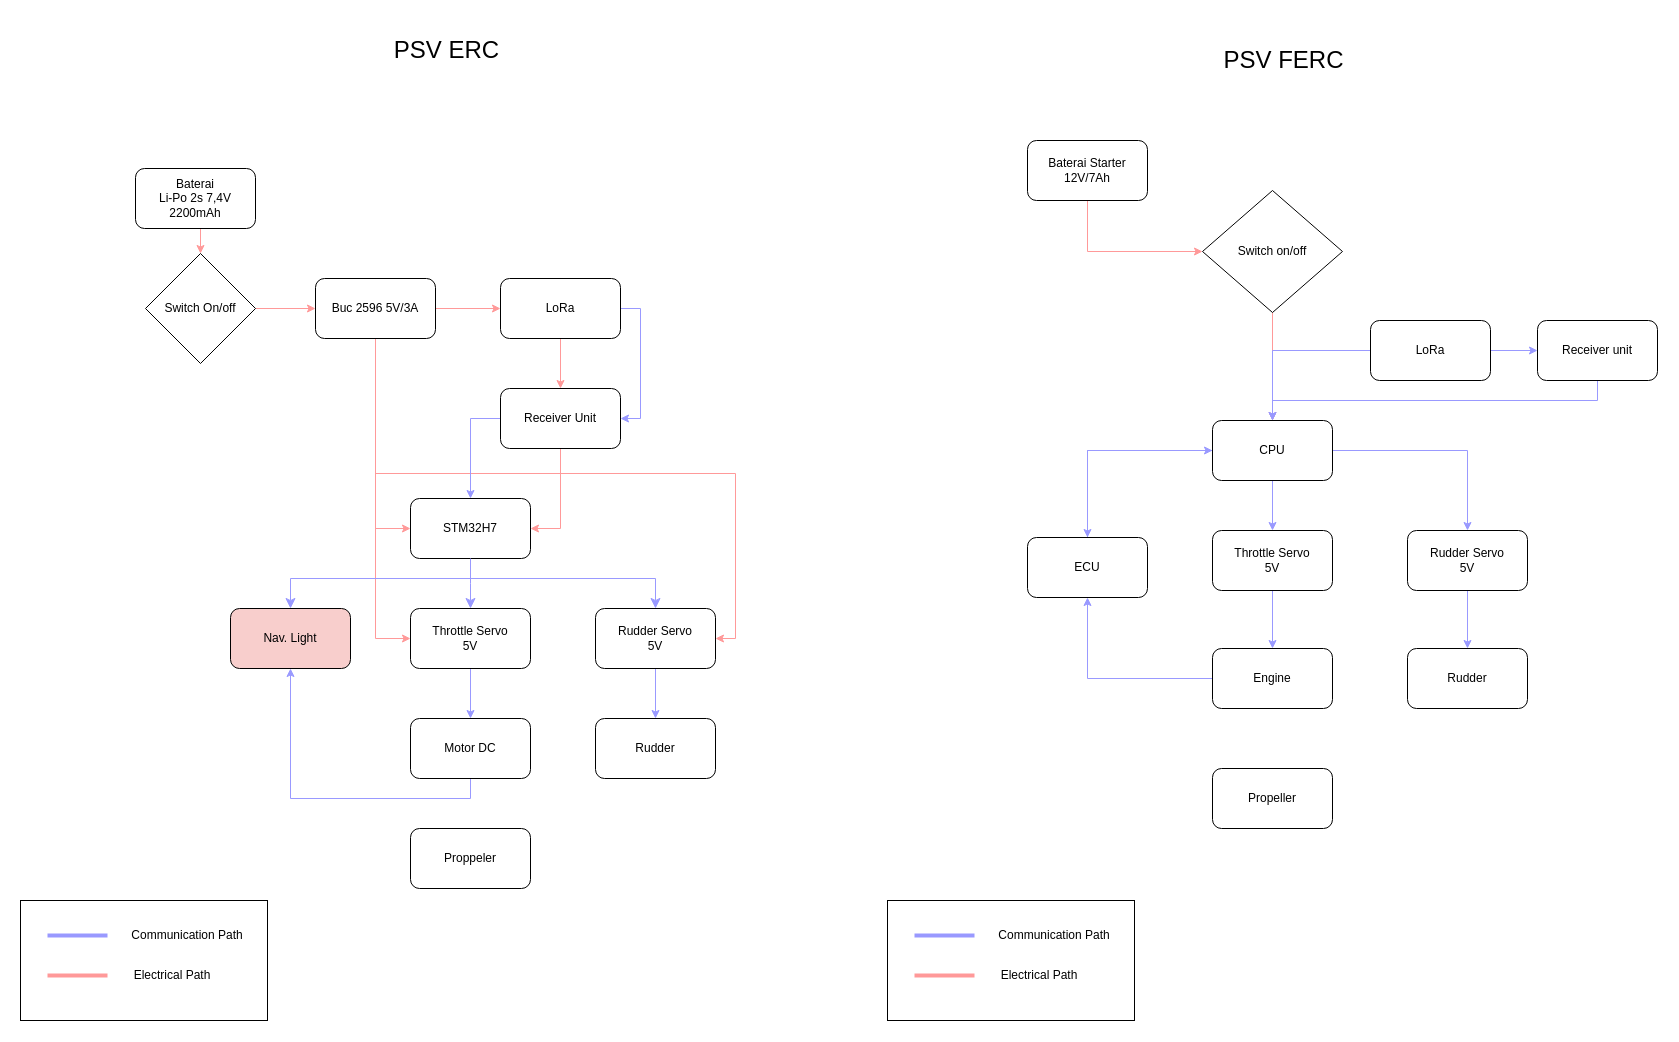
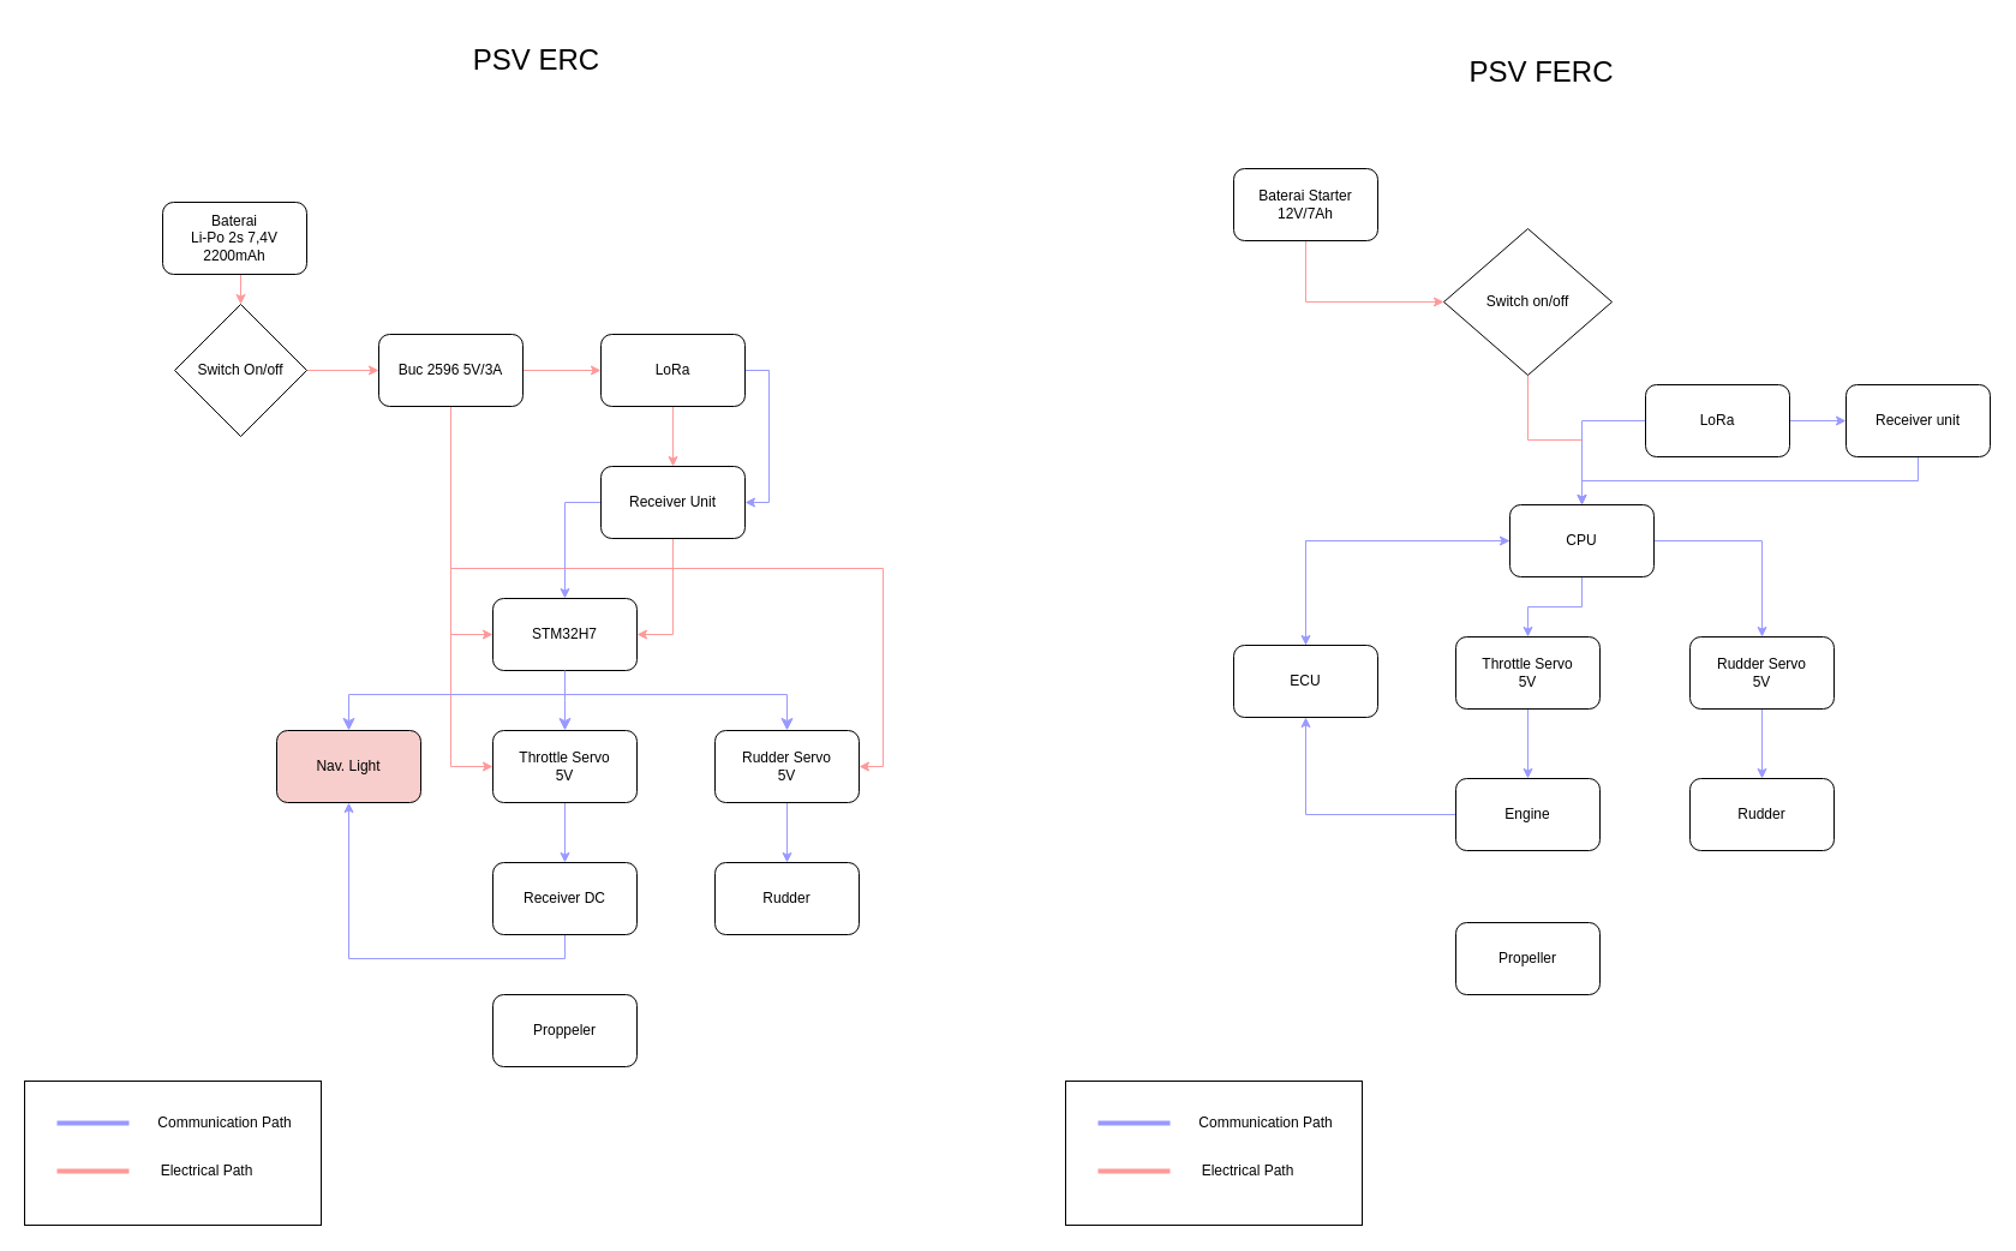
  <mxCell id="0" />
  <mxCell id="1" parent="0" />
  <mxCell id="2" style="edgeStyle=orthogonalEdgeStyle;rounded=0;orthogonalLoop=1;jettySize=auto;html=1;exitX=0.5;exitY=1;exitDx=0;exitDy=0;entryX=0.5;entryY=0;entryDx=0;entryDy=0;strokeColor=#FF9999;" edge="1" parent="1" source="3" target="5"><mxGeometry relative="1" as="geometry"><mxPoint x="200.143" y="248" as="targetPoint" /></mxGeometry></mxCell>
  <mxCell id="3" value="Baterai&lt;div&gt;Li-Po 2s 7,4V&lt;/div&gt;&lt;div&gt;2200mAh&lt;/div&gt;" style="rounded=1;whiteSpace=wrap;html=1;" vertex="1" parent="1"><mxGeometry x="135" y="168" width="120" height="60" as="geometry" /></mxCell>
  <mxCell id="4" style="edgeStyle=orthogonalEdgeStyle;rounded=0;orthogonalLoop=1;jettySize=auto;html=1;exitX=1;exitY=0.5;exitDx=0;exitDy=0;entryX=0;entryY=0.5;entryDx=0;entryDy=0;strokeColor=#FF9999;" edge="1" parent="1" source="5" target="10"><mxGeometry relative="1" as="geometry" /></mxCell>
  <mxCell id="5" value="Switch On/off" style="rhombus;whiteSpace=wrap;html=1;" vertex="1" parent="1"><mxGeometry x="145" y="253" width="110" height="110" as="geometry" /></mxCell>
  <mxCell id="6" style="edgeStyle=orthogonalEdgeStyle;rounded=0;orthogonalLoop=1;jettySize=auto;html=1;exitX=1;exitY=0.5;exitDx=0;exitDy=0;entryX=0;entryY=0.5;entryDx=0;entryDy=0;strokeColor=#FF9999;" edge="1" parent="1" source="10" target="13"><mxGeometry relative="1" as="geometry" /></mxCell>
  <mxCell id="7" style="edgeStyle=orthogonalEdgeStyle;rounded=0;orthogonalLoop=1;jettySize=auto;html=1;exitX=0.5;exitY=1;exitDx=0;exitDy=0;entryX=0;entryY=0.5;entryDx=0;entryDy=0;strokeColor=#FF9999;" edge="1" parent="1" source="10" target="17"><mxGeometry relative="1" as="geometry" /></mxCell>
  <mxCell id="8" style="edgeStyle=orthogonalEdgeStyle;rounded=0;orthogonalLoop=1;jettySize=auto;html=1;exitX=0.5;exitY=1;exitDx=0;exitDy=0;entryX=0;entryY=0.5;entryDx=0;entryDy=0;strokeColor=#FF9999;" edge="1" parent="1" source="10" target="19"><mxGeometry relative="1" as="geometry" /></mxCell>
  <mxCell id="9" style="edgeStyle=orthogonalEdgeStyle;rounded=0;orthogonalLoop=1;jettySize=auto;html=1;exitX=0.5;exitY=1;exitDx=0;exitDy=0;entryX=1;entryY=0.5;entryDx=0;entryDy=0;strokeColor=#FF9999;" edge="1" parent="1" source="10" target="21"><mxGeometry relative="1" as="geometry" /></mxCell>
  <mxCell id="10" value="Buc 2596 5V/3A" style="rounded=1;whiteSpace=wrap;html=1;" vertex="1" parent="1"><mxGeometry x="315" y="278" width="120" height="60" as="geometry" /></mxCell>
  <mxCell id="11" style="edgeStyle=orthogonalEdgeStyle;rounded=0;orthogonalLoop=1;jettySize=auto;html=1;exitX=0.5;exitY=1;exitDx=0;exitDy=0;entryX=0.5;entryY=0;entryDx=0;entryDy=0;strokeColor=#FF9999;" edge="1" parent="1" source="13" target="16"><mxGeometry relative="1" as="geometry" /></mxCell>
  <mxCell id="12" style="edgeStyle=orthogonalEdgeStyle;rounded=0;orthogonalLoop=1;jettySize=auto;html=1;exitX=1;exitY=0.5;exitDx=0;exitDy=0;entryX=1;entryY=0.5;entryDx=0;entryDy=0;strokeColor=#9999FF;" edge="1" parent="1" source="13" target="16"><mxGeometry relative="1" as="geometry" /></mxCell>
  <mxCell id="13" value="LoRa" style="rounded=1;whiteSpace=wrap;html=1;" vertex="1" parent="1"><mxGeometry x="500" y="278" width="120" height="60" as="geometry" /></mxCell>
  <mxCell id="14" style="edgeStyle=orthogonalEdgeStyle;rounded=0;orthogonalLoop=1;jettySize=auto;html=1;exitX=0.5;exitY=1;exitDx=0;exitDy=0;entryX=1;entryY=0.5;entryDx=0;entryDy=0;strokeColor=#FF9999;" edge="1" parent="1" source="16" target="17"><mxGeometry relative="1" as="geometry" /></mxCell>
  <mxCell id="15" style="edgeStyle=orthogonalEdgeStyle;rounded=0;orthogonalLoop=1;jettySize=auto;html=1;exitX=0;exitY=0.5;exitDx=0;exitDy=0;strokeColor=#9999FF;" edge="1" parent="1" source="16" target="17"><mxGeometry relative="1" as="geometry" /></mxCell>
  <mxCell id="16" value="Receiver Unit" style="rounded=1;whiteSpace=wrap;html=1;" vertex="1" parent="1"><mxGeometry x="500" y="388" width="120" height="60" as="geometry" /></mxCell>
  <mxCell id="17" value="STM32H7" style="rounded=1;whiteSpace=wrap;html=1;" vertex="1" parent="1"><mxGeometry x="410" y="498" width="120" height="60" as="geometry" /></mxCell>
  <mxCell id="18" style="edgeStyle=orthogonalEdgeStyle;rounded=0;orthogonalLoop=1;jettySize=auto;html=1;exitX=0.5;exitY=1;exitDx=0;exitDy=0;entryX=0.5;entryY=0;entryDx=0;entryDy=0;strokeColor=#9999FF;" edge="1" parent="1" source="19" target="23"><mxGeometry relative="1" as="geometry" /></mxCell>
  <mxCell id="19" value="Throttle Servo&lt;div&gt;5V&lt;/div&gt;" style="rounded=1;whiteSpace=wrap;html=1;" vertex="1" parent="1"><mxGeometry x="410" y="608" width="120" height="60" as="geometry" /></mxCell>
  <mxCell id="20" style="edgeStyle=orthogonalEdgeStyle;rounded=0;orthogonalLoop=1;jettySize=auto;html=1;exitX=0.5;exitY=1;exitDx=0;exitDy=0;entryX=0.5;entryY=0;entryDx=0;entryDy=0;strokeColor=#9999FF;" edge="1" parent="1" source="21" target="24"><mxGeometry relative="1" as="geometry" /></mxCell>
  <mxCell id="21" value="Rudder Servo&lt;div&gt;5V&lt;/div&gt;" style="rounded=1;whiteSpace=wrap;html=1;" vertex="1" parent="1"><mxGeometry x="595" y="608" width="120" height="60" as="geometry" /></mxCell>
  <mxCell id="22" style="edgeStyle=orthogonalEdgeStyle;rounded=0;orthogonalLoop=1;jettySize=auto;html=1;exitX=0.5;exitY=1;exitDx=0;exitDy=0;strokeColor=#9999FF;" edge="1" parent="1" source="23" target="27"><mxGeometry relative="1" as="geometry" /></mxCell>
- <mxCell id="23" value="Motor DC" style="rounded=1;whiteSpace=wrap;html=1;" vertex="1" parent="1"><mxGeometry x="410" y="718" width="120" height="60" as="geometry" /></mxCell>
+ <mxCell id="23" value="Receiver DC" style="rounded=1;whiteSpace=wrap;html=1;" vertex="1" parent="1"><mxGeometry x="410" y="718" width="120" height="60" as="geometry" /></mxCell>
  <mxCell id="24" value="Rudder" style="rounded=1;whiteSpace=wrap;html=1;" vertex="1" parent="1"><mxGeometry x="595" y="718" width="120" height="60" as="geometry" /></mxCell>
  <mxCell id="25" value="Proppeler" style="rounded=1;whiteSpace=wrap;html=1;" vertex="1" parent="1"><mxGeometry x="410" y="828" width="120" height="60" as="geometry" /></mxCell>
  <mxCell id="26" value="" style="edgeStyle=elbowEdgeStyle;elbow=vertical;endArrow=classic;html=1;curved=0;rounded=0;endSize=8;startSize=8;exitX=0.5;exitY=1;exitDx=0;exitDy=0;entryX=0.5;entryY=0;entryDx=0;entryDy=0;strokeColor=#9999FF;" edge="1" parent="1" source="17" target="19"><mxGeometry width="50" height="50" relative="1" as="geometry"><mxPoint x="260" y="558" as="sourcePoint" /><mxPoint x="310" y="508" as="targetPoint" /></mxGeometry></mxCell>
  <mxCell id="27" value="Nav. Light" style="rounded=1;whiteSpace=wrap;html=1;fillColor=#f8cecc;" vertex="1" parent="1"><mxGeometry x="230" y="608" width="120" height="60" as="geometry" /></mxCell>
  <mxCell id="28" value="" style="edgeStyle=segmentEdgeStyle;endArrow=classic;html=1;curved=0;rounded=0;endSize=8;startSize=8;entryX=0.5;entryY=0;entryDx=0;entryDy=0;strokeColor=#9999FF;" edge="1" parent="1" target="21"><mxGeometry width="50" height="50" relative="1" as="geometry"><mxPoint x="470" y="578" as="sourcePoint" /><mxPoint x="594.97" y="538" as="targetPoint" /></mxGeometry></mxCell>
  <mxCell id="29" value="" style="edgeStyle=segmentEdgeStyle;endArrow=classic;html=1;curved=0;rounded=0;endSize=8;startSize=8;entryX=0.5;entryY=0;entryDx=0;entryDy=0;strokeColor=#9999FF;" edge="1" parent="1" target="27"><mxGeometry width="50" height="50" relative="1" as="geometry"><mxPoint x="470" y="578" as="sourcePoint" /><mxPoint x="470" y="648" as="targetPoint" /></mxGeometry></mxCell>
  <mxCell id="30" value="&lt;font style=&quot;font-size: 24px;&quot;&gt;PSV FERC&lt;/font&gt;" style="text;strokeColor=none;align=center;fillColor=none;html=1;verticalAlign=middle;whiteSpace=wrap;rounded=0;" vertex="1" parent="1"><mxGeometry x="1077" y="30" width="413" height="60" as="geometry" /></mxCell>
  <mxCell id="31" style="edgeStyle=orthogonalEdgeStyle;rounded=0;orthogonalLoop=1;jettySize=auto;html=1;exitX=0.5;exitY=1;exitDx=0;exitDy=0;entryX=0;entryY=0.5;entryDx=0;entryDy=0;strokeColor=#FF9999;" edge="1" parent="1" source="32" target="35"><mxGeometry relative="1" as="geometry" /></mxCell>
  <mxCell id="32" value="Baterai Starter 12V/7Ah" style="rounded=1;whiteSpace=wrap;html=1;" vertex="1" parent="1"><mxGeometry x="1027" y="140" width="120" height="60" as="geometry" /></mxCell>
  <mxCell id="33" value="&lt;font style=&quot;font-size: 24px;&quot;&gt;PSV ERC&lt;/font&gt;" style="text;strokeColor=none;align=center;fillColor=none;html=1;verticalAlign=middle;whiteSpace=wrap;rounded=0;" vertex="1" parent="1"><mxGeometry x="240" y="20" width="413" height="60" as="geometry" /></mxCell>
  <mxCell id="34" style="edgeStyle=orthogonalEdgeStyle;rounded=0;orthogonalLoop=1;jettySize=auto;html=1;exitX=0.5;exitY=1;exitDx=0;exitDy=0;entryX=0.5;entryY=0;entryDx=0;entryDy=0;strokeColor=#FF9999;" edge="1" parent="1" source="35" target="39"><mxGeometry relative="1" as="geometry" /></mxCell>
  <mxCell id="35" value="Switch on/off" style="rhombus;whiteSpace=wrap;html=1;" vertex="1" parent="1"><mxGeometry x="1202" y="190" width="140" height="122" as="geometry" /></mxCell>
  <mxCell id="36" style="edgeStyle=orthogonalEdgeStyle;rounded=0;orthogonalLoop=1;jettySize=auto;html=1;exitX=0;exitY=0.5;exitDx=0;exitDy=0;entryX=0.5;entryY=0;entryDx=0;entryDy=0;strokeColor=#9999FF;" edge="1" parent="1" source="39" target="49"><mxGeometry relative="1" as="geometry" /></mxCell>
  <mxCell id="37" style="edgeStyle=orthogonalEdgeStyle;rounded=0;orthogonalLoop=1;jettySize=auto;html=1;exitX=0.5;exitY=1;exitDx=0;exitDy=0;entryX=0.5;entryY=0;entryDx=0;entryDy=0;strokeColor=#9999FF;" edge="1" parent="1" source="39" target="54"><mxGeometry relative="1" as="geometry" /></mxCell>
  <mxCell id="38" style="edgeStyle=orthogonalEdgeStyle;rounded=0;orthogonalLoop=1;jettySize=auto;html=1;exitX=1;exitY=0.5;exitDx=0;exitDy=0;entryX=0.5;entryY=0;entryDx=0;entryDy=0;strokeColor=#9999FF;" edge="1" parent="1" source="39" target="56"><mxGeometry relative="1" as="geometry" /></mxCell>
- <mxCell id="39" value="CPU" style="rounded=1;whiteSpace=wrap;html=1;" vertex="1" parent="1"><mxGeometry x="1212" y="420" width="120" height="60" as="geometry" /></mxCell>
+ <mxCell id="39" value="CPU" style="rounded=1;whiteSpace=wrap;html=1;" vertex="1" parent="1"><mxGeometry x="1257" y="420" width="120" height="60" as="geometry" /></mxCell>
  <mxCell id="40" style="edgeStyle=orthogonalEdgeStyle;rounded=0;orthogonalLoop=1;jettySize=auto;html=1;exitX=1;exitY=0.5;exitDx=0;exitDy=0;entryX=0;entryY=0.5;entryDx=0;entryDy=0;fillColor=#9999FF;strokeColor=#9999FF;" edge="1" parent="1" source="42" target="44"><mxGeometry relative="1" as="geometry" /></mxCell>
  <mxCell id="41" style="edgeStyle=orthogonalEdgeStyle;rounded=0;orthogonalLoop=1;jettySize=auto;html=1;exitX=0;exitY=0.5;exitDx=0;exitDy=0;entryX=0.5;entryY=0;entryDx=0;entryDy=0;strokeColor=#9999FF;" edge="1" parent="1" source="42" target="39"><mxGeometry relative="1" as="geometry" /></mxCell>
  <mxCell id="42" value="LoRa" style="rounded=1;whiteSpace=wrap;html=1;" vertex="1" parent="1"><mxGeometry x="1370" y="320" width="120" height="60" as="geometry" /></mxCell>
  <mxCell id="43" style="edgeStyle=orthogonalEdgeStyle;rounded=0;orthogonalLoop=1;jettySize=auto;html=1;exitX=0.5;exitY=1;exitDx=0;exitDy=0;strokeColor=#9999FF;" edge="1" parent="1" source="44" target="39"><mxGeometry relative="1" as="geometry" /></mxCell>
  <mxCell id="44" value="Receiver unit" style="rounded=1;whiteSpace=wrap;html=1;" vertex="1" parent="1"><mxGeometry x="1537" y="320" width="120" height="60" as="geometry" /></mxCell>
  <mxCell id="45" style="edgeStyle=orthogonalEdgeStyle;rounded=0;orthogonalLoop=1;jettySize=auto;html=1;exitX=0.5;exitY=0;exitDx=0;exitDy=0;" edge="1" parent="1" source="47"><mxGeometry relative="1" as="geometry"><mxPoint x="1272" y="648" as="targetPoint" /></mxGeometry></mxCell>
  <mxCell id="46" style="edgeStyle=orthogonalEdgeStyle;rounded=0;orthogonalLoop=1;jettySize=auto;html=1;exitX=0;exitY=0.5;exitDx=0;exitDy=0;entryX=0.5;entryY=1;entryDx=0;entryDy=0;strokeColor=#9999FF;" edge="1" parent="1" source="47" target="49"><mxGeometry relative="1" as="geometry" /></mxCell>
  <mxCell id="47" value="Engine" style="rounded=1;whiteSpace=wrap;html=1;" vertex="1" parent="1"><mxGeometry x="1212" y="648" width="120" height="60" as="geometry" /></mxCell>
  <mxCell id="48" style="edgeStyle=orthogonalEdgeStyle;rounded=0;orthogonalLoop=1;jettySize=auto;html=1;exitX=0.5;exitY=0;exitDx=0;exitDy=0;entryX=0;entryY=0.5;entryDx=0;entryDy=0;strokeColor=#9999FF;" edge="1" parent="1" source="49" target="39"><mxGeometry relative="1" as="geometry"><mxPoint x="1217" y="500" as="targetPoint" /></mxGeometry></mxCell>
  <mxCell id="49" value="ECU" style="rounded=1;whiteSpace=wrap;html=1;" vertex="1" parent="1"><mxGeometry x="1027" y="537" width="120" height="60" as="geometry" /></mxCell>
  <mxCell id="50" value="Propeller" style="rounded=1;whiteSpace=wrap;html=1;" vertex="1" parent="1"><mxGeometry x="1212" y="768" width="120" height="60" as="geometry" /></mxCell>
  <mxCell id="51" style="edgeStyle=orthogonalEdgeStyle;rounded=0;orthogonalLoop=1;jettySize=auto;html=1;exitX=0.5;exitY=1;exitDx=0;exitDy=0;" edge="1" parent="1"><mxGeometry relative="1" as="geometry"><mxPoint x="1457" y="430" as="sourcePoint" /><mxPoint x="1457" y="430" as="targetPoint" /></mxGeometry></mxCell>
  <mxCell id="52" value="Rudder" style="rounded=1;whiteSpace=wrap;html=1;" vertex="1" parent="1"><mxGeometry x="1407" y="648" width="120" height="60" as="geometry" /></mxCell>
  <mxCell id="53" style="edgeStyle=orthogonalEdgeStyle;rounded=0;orthogonalLoop=1;jettySize=auto;html=1;exitX=0.5;exitY=1;exitDx=0;exitDy=0;entryX=0.5;entryY=0;entryDx=0;entryDy=0;strokeColor=#9999FF;" edge="1" parent="1" source="54" target="47"><mxGeometry relative="1" as="geometry" /></mxCell>
  <mxCell id="54" value="Throttle Servo&lt;div&gt;5V&lt;/div&gt;" style="rounded=1;whiteSpace=wrap;html=1;" vertex="1" parent="1"><mxGeometry x="1212" y="530" width="120" height="60" as="geometry" /></mxCell>
  <mxCell id="55" style="edgeStyle=orthogonalEdgeStyle;rounded=0;orthogonalLoop=1;jettySize=auto;html=1;exitX=0.5;exitY=1;exitDx=0;exitDy=0;entryX=0.5;entryY=0;entryDx=0;entryDy=0;strokeColor=#9999FF;" edge="1" parent="1" source="56" target="52"><mxGeometry relative="1" as="geometry" /></mxCell>
  <mxCell id="56" value="Rudder Servo&lt;div&gt;5V&lt;/div&gt;" style="rounded=1;whiteSpace=wrap;html=1;" vertex="1" parent="1"><mxGeometry x="1407" y="530" width="120" height="60" as="geometry" /></mxCell>
  <mxCell id="57" value="" style="rounded=0;whiteSpace=wrap;html=1;" vertex="1" parent="1"><mxGeometry x="20" y="900" width="247" height="120" as="geometry" /></mxCell>
  <mxCell id="58" value="" style="line;strokeWidth=4;html=1;perimeter=backbonePerimeter;points=[];outlineConnect=0;strokeColor=#9999FF;" vertex="1" parent="1"><mxGeometry x="47" y="930" width="60" height="10" as="geometry" /></mxCell>
  <mxCell id="59" value="" style="line;strokeWidth=4;html=1;perimeter=backbonePerimeter;points=[];outlineConnect=0;strokeColor=#FF9999;" vertex="1" parent="1"><mxGeometry x="47" y="970" width="60" height="10" as="geometry" /></mxCell>
  <mxCell id="60" value="Electrical Path" style="text;strokeColor=none;align=center;fillColor=none;html=1;verticalAlign=middle;whiteSpace=wrap;rounded=0;" vertex="1" parent="1"><mxGeometry x="127" y="960" width="90" height="30" as="geometry" /></mxCell>
  <mxCell id="61" value="Communication Path" style="text;strokeColor=none;align=center;fillColor=none;html=1;verticalAlign=middle;whiteSpace=wrap;rounded=0;" vertex="1" parent="1"><mxGeometry x="127" y="920" width="120" height="30" as="geometry" /></mxCell>
  <mxCell id="62" value="" style="rounded=0;whiteSpace=wrap;html=1;" vertex="1" parent="1"><mxGeometry x="887" y="900" width="247" height="120" as="geometry" /></mxCell>
  <mxCell id="63" value="" style="line;strokeWidth=4;html=1;perimeter=backbonePerimeter;points=[];outlineConnect=0;strokeColor=#9999FF;" vertex="1" parent="1"><mxGeometry x="914" y="930" width="60" height="10" as="geometry" /></mxCell>
  <mxCell id="64" value="" style="line;strokeWidth=4;html=1;perimeter=backbonePerimeter;points=[];outlineConnect=0;strokeColor=#FF9999;" vertex="1" parent="1"><mxGeometry x="914" y="970" width="60" height="10" as="geometry" /></mxCell>
  <mxCell id="65" value="Electrical Path" style="text;strokeColor=none;align=center;fillColor=none;html=1;verticalAlign=middle;whiteSpace=wrap;rounded=0;" vertex="1" parent="1"><mxGeometry x="994" y="960" width="90" height="30" as="geometry" /></mxCell>
  <mxCell id="66" value="Communication Path" style="text;strokeColor=none;align=center;fillColor=none;html=1;verticalAlign=middle;whiteSpace=wrap;rounded=0;" vertex="1" parent="1"><mxGeometry x="994" y="920" width="120" height="30" as="geometry" /></mxCell>
